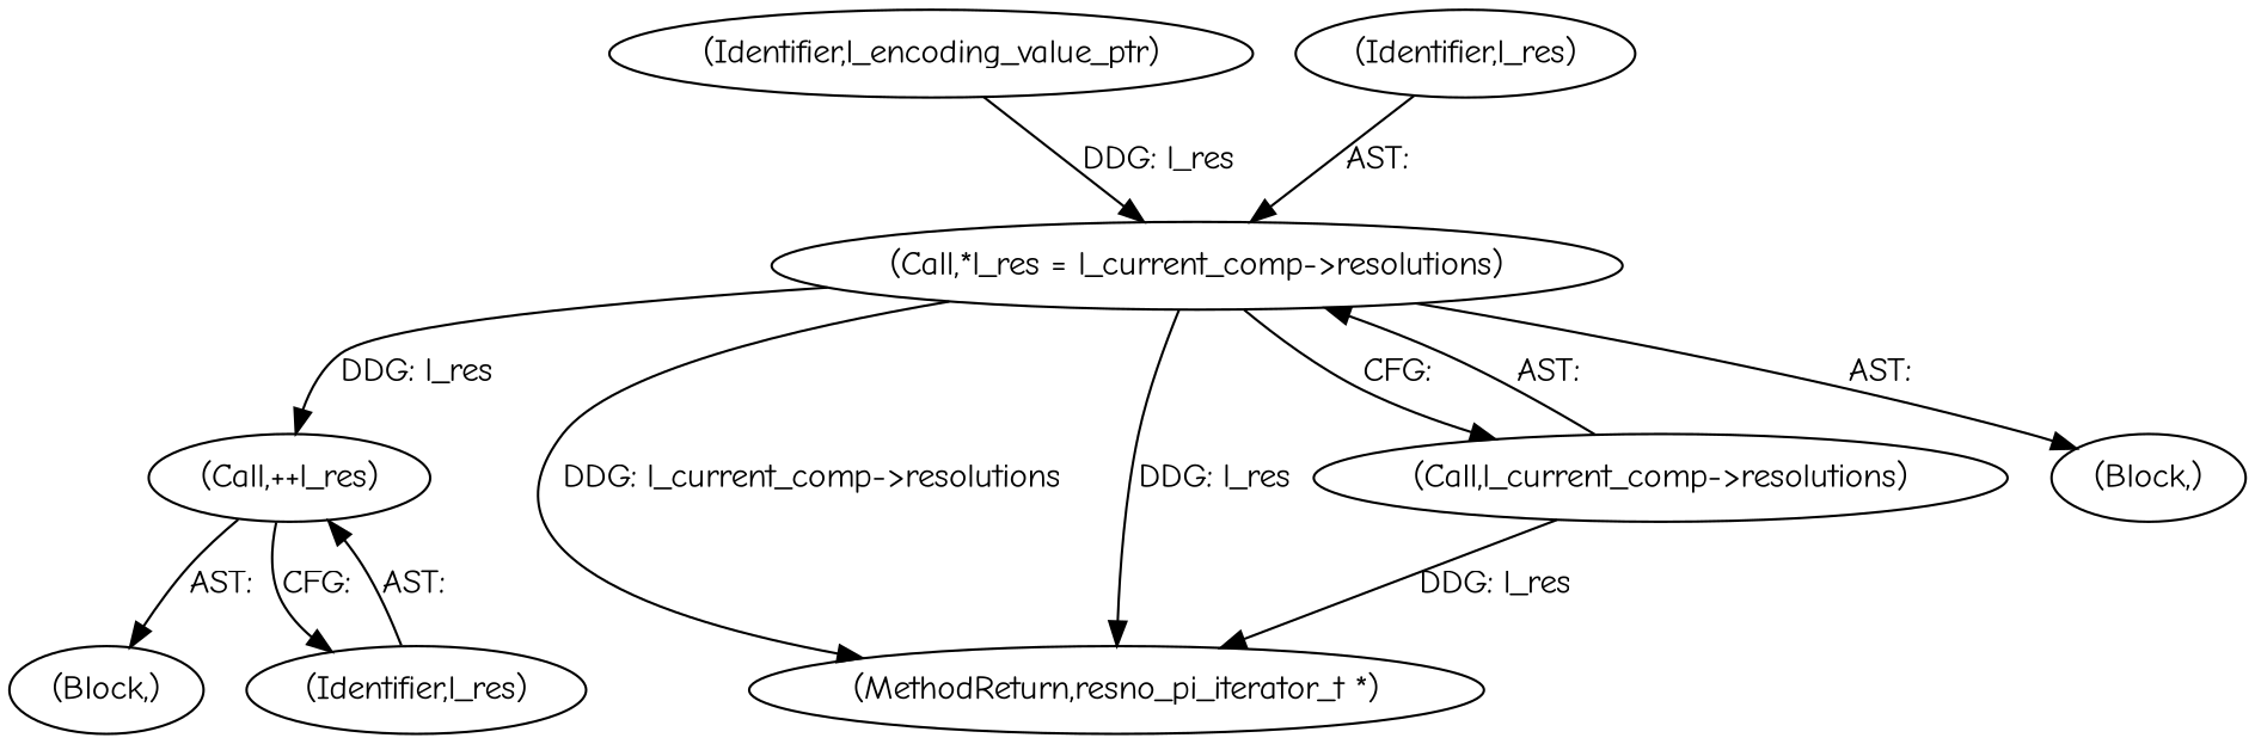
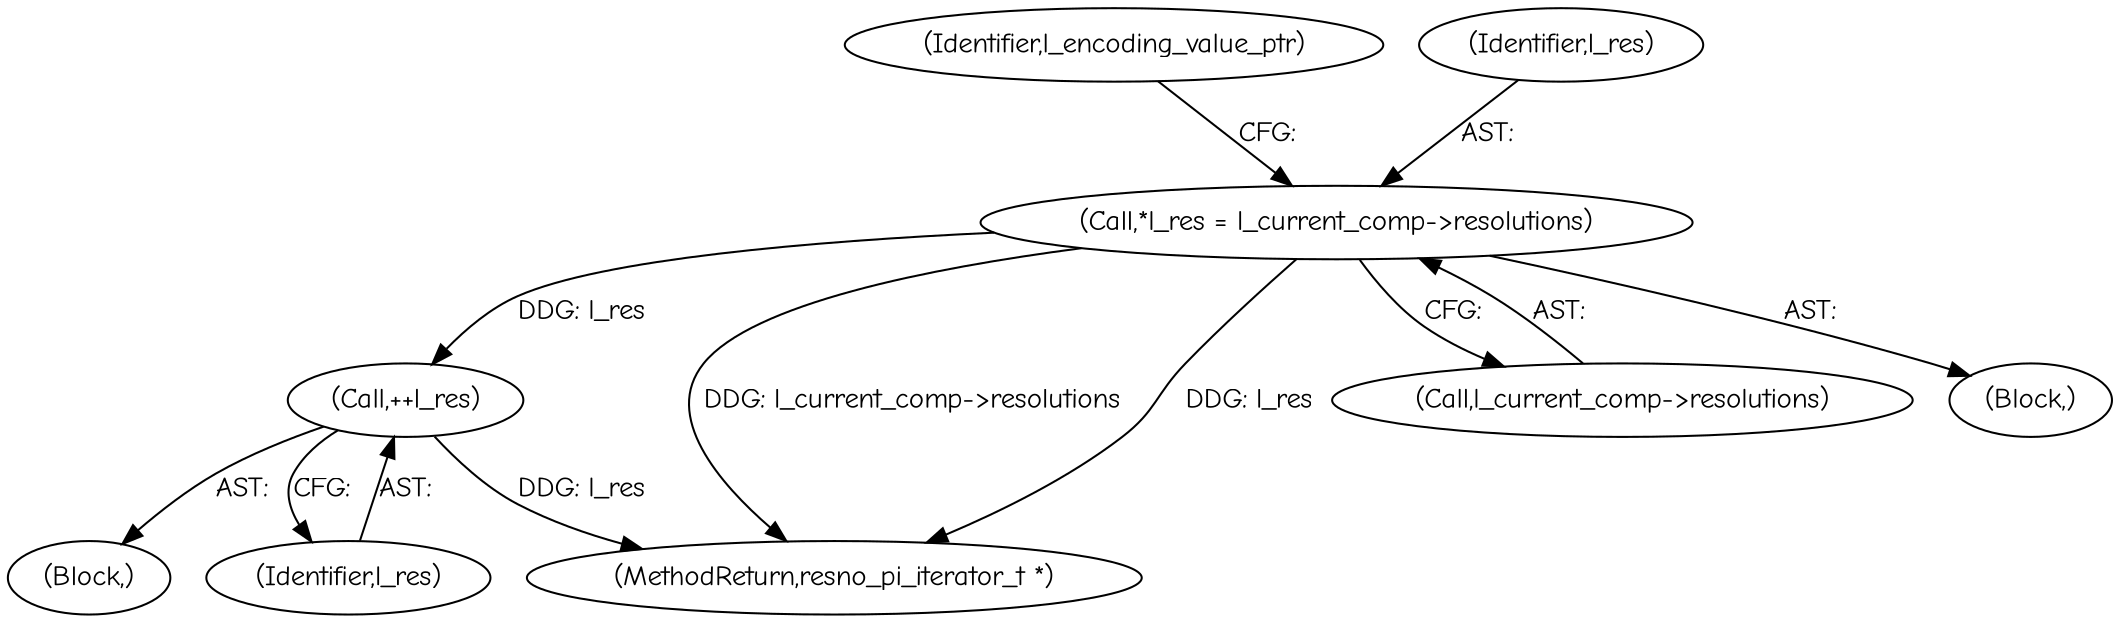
  digraph {
    fontname="Comic Neue"
    node [fontname="Comic Neue"]
    edge [fontname="Comic Neue"]
    n1 [label="(Call,++l_res)"]
    n2 [label="(MethodReturn,resno_pi_iterator_t *)"]
    n3 [label="(Block,)"]
    n4 [label="(Identifier,l_res)"]
    n5 [label="(Call,*l_res = l_current_comp->resolutions)"]
    n6 [label="(Call,l_current_comp->resolutions)"]
    n7 [label="(Block,)"]
    n8 [label="(Identifier,l_encoding_value_ptr)"]
    n9 [label="(Identifier,l_res)"]
-   n6 -> n2 [label="DDG: l_res"]
+   n1 -> n2 [label="DDG: l_res"]
    n1 -> n3 [label="AST: "]
    n1 -> n4 [label="CFG: "]
    n4 -> n1 [label="AST: "]
    n5 -> n1 [label="DDG: l_res"]
    n5 -> n2 [label="DDG: l_current_comp->resolutions"]
    n5 -> n2 [label="DDG: l_res"]
    n5 -> n6 [label="CFG: "]
    n5 -> n7 [label="AST: "]
    n6 -> n5 [label="AST: "]
-   n8 -> n5 [label="DDG: l_res"]
+   n8 -> n5 [label="CFG: "]
    n9 -> n5 [label="AST: "]
  }
